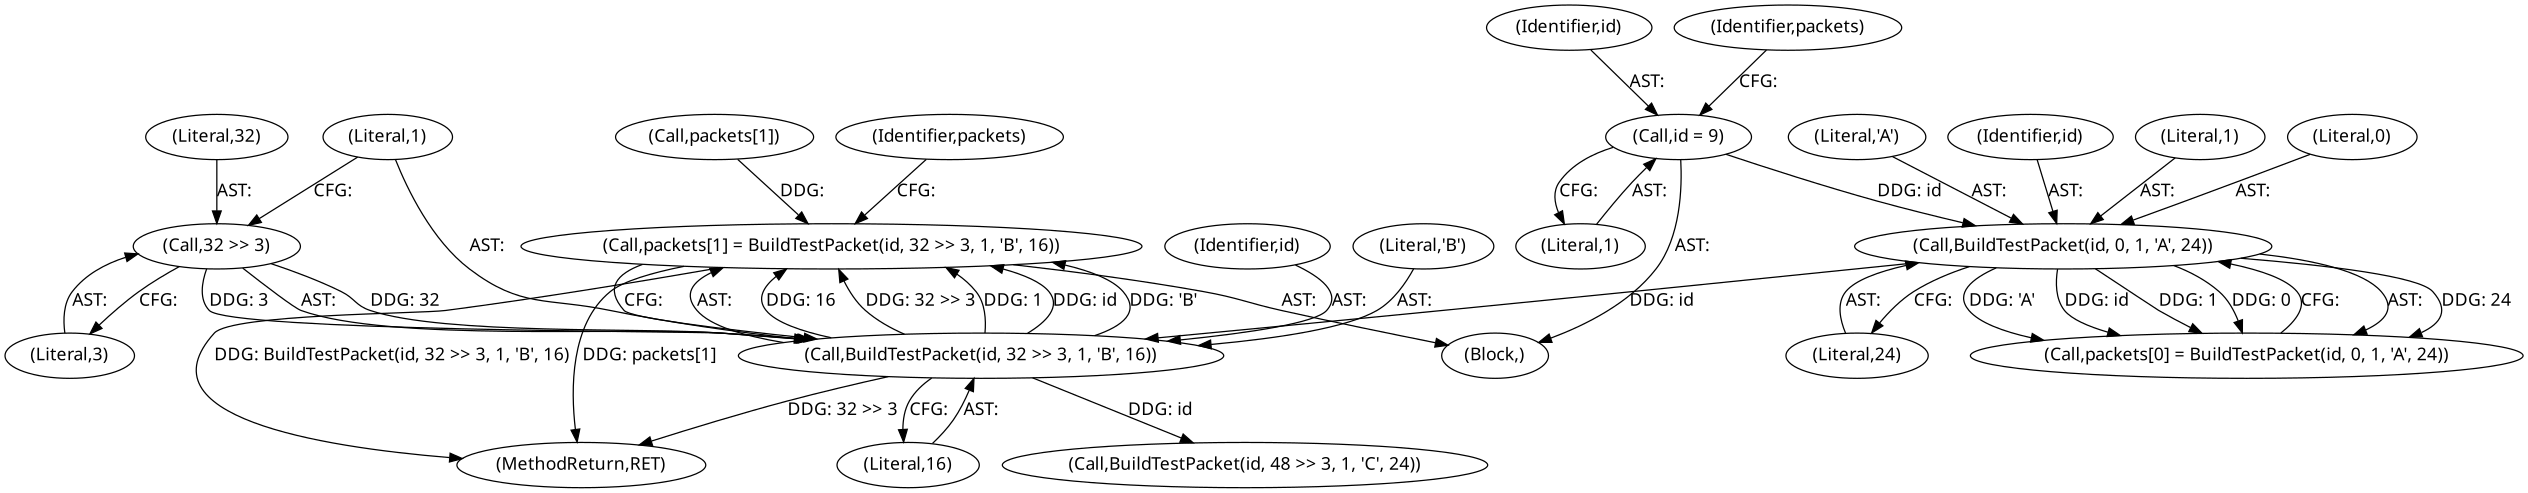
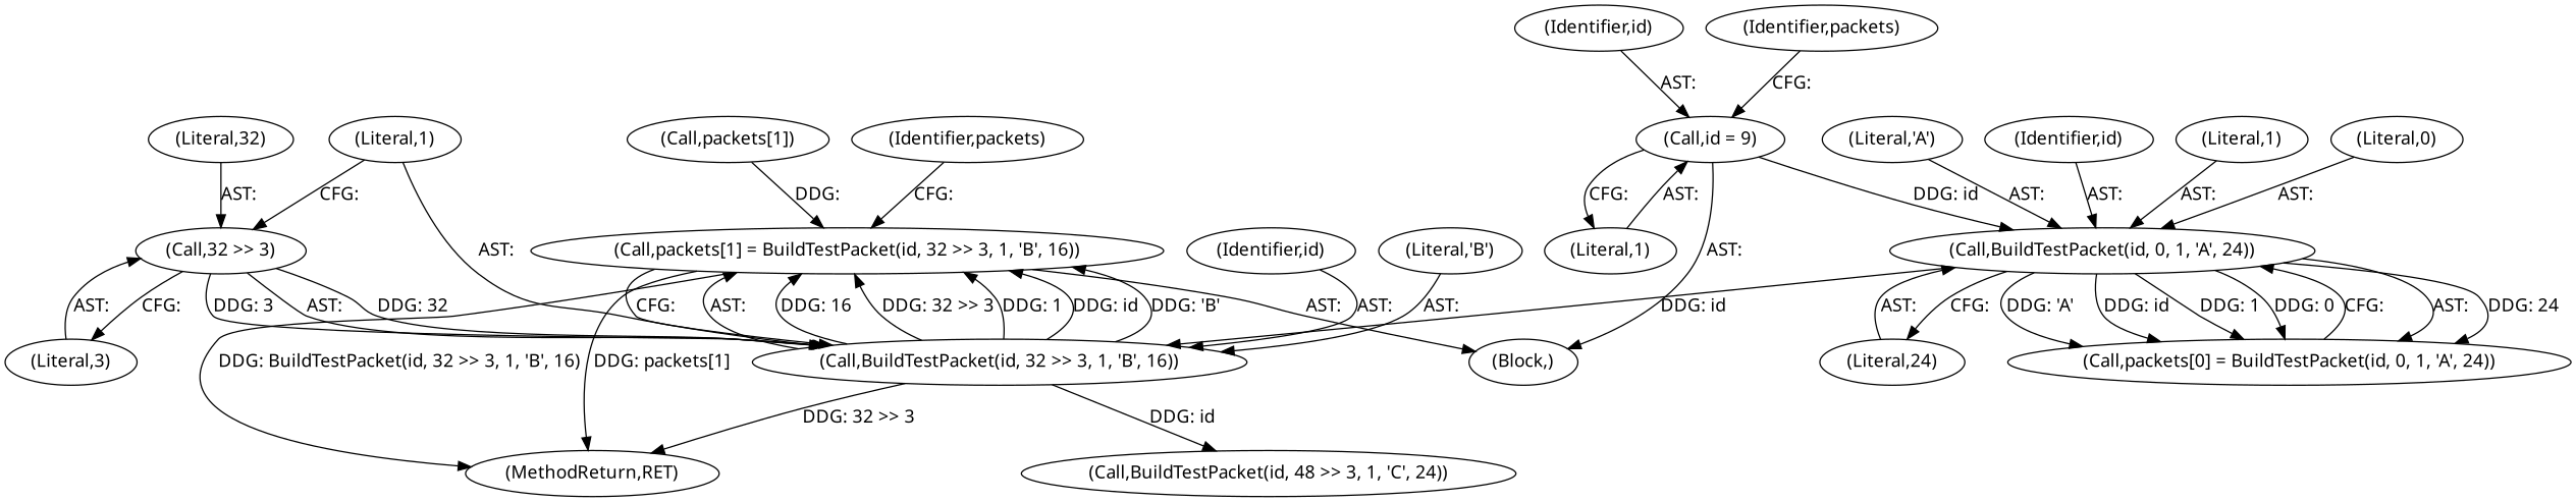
  digraph {
    fontname="Noto Sans"
    node [fontname="Noto Sans"]
    edge [fontname="Noto Sans"]
    n1 [label="(Call,packets[1] = BuildTestPacket(id, 32 >> 3, 1, 'B', 16))"]
    n2 [label="(Call,BuildTestPacket(id, 32 >> 3, 1, 'B', 16))"]
    n3 [label="(Block,)"]
    n4 [label="(MethodReturn,RET)"]
    n5 [label="(Call,BuildTestPacket(id, 48 >> 3, 1, 'C', 24))"]
-   n6 [label="(Literal,16)"]
    n7 [label="(Call,BuildTestPacket(id, 0, 1, 'A', 24))"]
    n8 [label="(Call,packets[0] = BuildTestPacket(id, 0, 1, 'A', 24))"]
    n9 [label="(Literal,24)"]
    n10 [label="(Call,id = 9)"]
    n11 [label="(Literal,1)"]
    n12 [label="(Call,32 >> 3)"]
    n13 [label="(Literal,3)"]
    n14 [label="(Literal,1)"]
    n15 [label="(Literal,1)"]
    n16 [label="(Identifier,id)"]
    n17 [label="(Identifier,packets)"]
    n18 [label="(Literal,0)"]
    n19 [label="(Literal,'A')"]
    n20 [label="(Identifier,id)"]
    n21 [label="(Identifier,id)"]
    n22 [label="(Literal,32)"]
    n23 [label="(Call,packets[1])"]
    n24 [label="(Literal,'B')"]
    n25 [label="(Identifier,packets)"]
    n1 -> n2 [label="CFG: "]
    n1 -> n3 [label="AST: "]
    n1 -> n4 [label="DDG: packets[1]"]
    n1 -> n4 [label="DDG: BuildTestPacket(id, 32 >> 3, 1, 'B', 16)"]
    n2 -> n1 [label="AST: "]
    n2 -> n1 [label="DDG: 16"]
    n2 -> n1 [label="DDG: 32 >> 3"]
    n2 -> n1 [label="DDG: 1"]
    n2 -> n1 [label="DDG: id"]
    n2 -> n1 [label="DDG: 'B'"]
    n2 -> n4 [label="DDG: 32 >> 3"]
    n2 -> n5 [label="DDG: id"]
-   n2 -> n6 [label="CFG: "]
-   n6 -> n2 [label="AST: "]
    n7 -> n2 [label="DDG: id"]
    n7 -> n8 [label="AST: "]
    n7 -> n8 [label="DDG: 24"]
    n7 -> n8 [label="DDG: 'A'"]
    n7 -> n8 [label="DDG: id"]
    n7 -> n8 [label="DDG: 1"]
    n7 -> n8 [label="DDG: 0"]
    n7 -> n9 [label="CFG: "]
    n8 -> n7 [label="CFG: "]
    n9 -> n7 [label="AST: "]
    n10 -> n3 [label="AST: "]
    n10 -> n7 [label="DDG: id"]
    n10 -> n11 [label="CFG: "]
    n11 -> n10 [label="AST: "]
    n12 -> n2 [label="AST: "]
    n12 -> n2 [label="DDG: 32"]
    n12 -> n2 [label="DDG: 3"]
    n12 -> n13 [label="CFG: "]
    n13 -> n12 [label="AST: "]
    n14 -> n2 [label="AST: "]
    n14 -> n12 [label="CFG: "]
    n15 -> n7 [label="AST: "]
    n16 -> n10 [label="AST: "]
    n17 -> n1 [label="CFG: "]
    n18 -> n7 [label="AST: "]
    n19 -> n7 [label="AST: "]
    n20 -> n2 [label="AST: "]
    n21 -> n7 [label="AST: "]
    n22 -> n12 [label="AST: "]
    n23 -> n1 [label="DDG: "]
    n24 -> n2 [label="AST: "]
    n25 -> n10 [label="CFG: "]
  }
